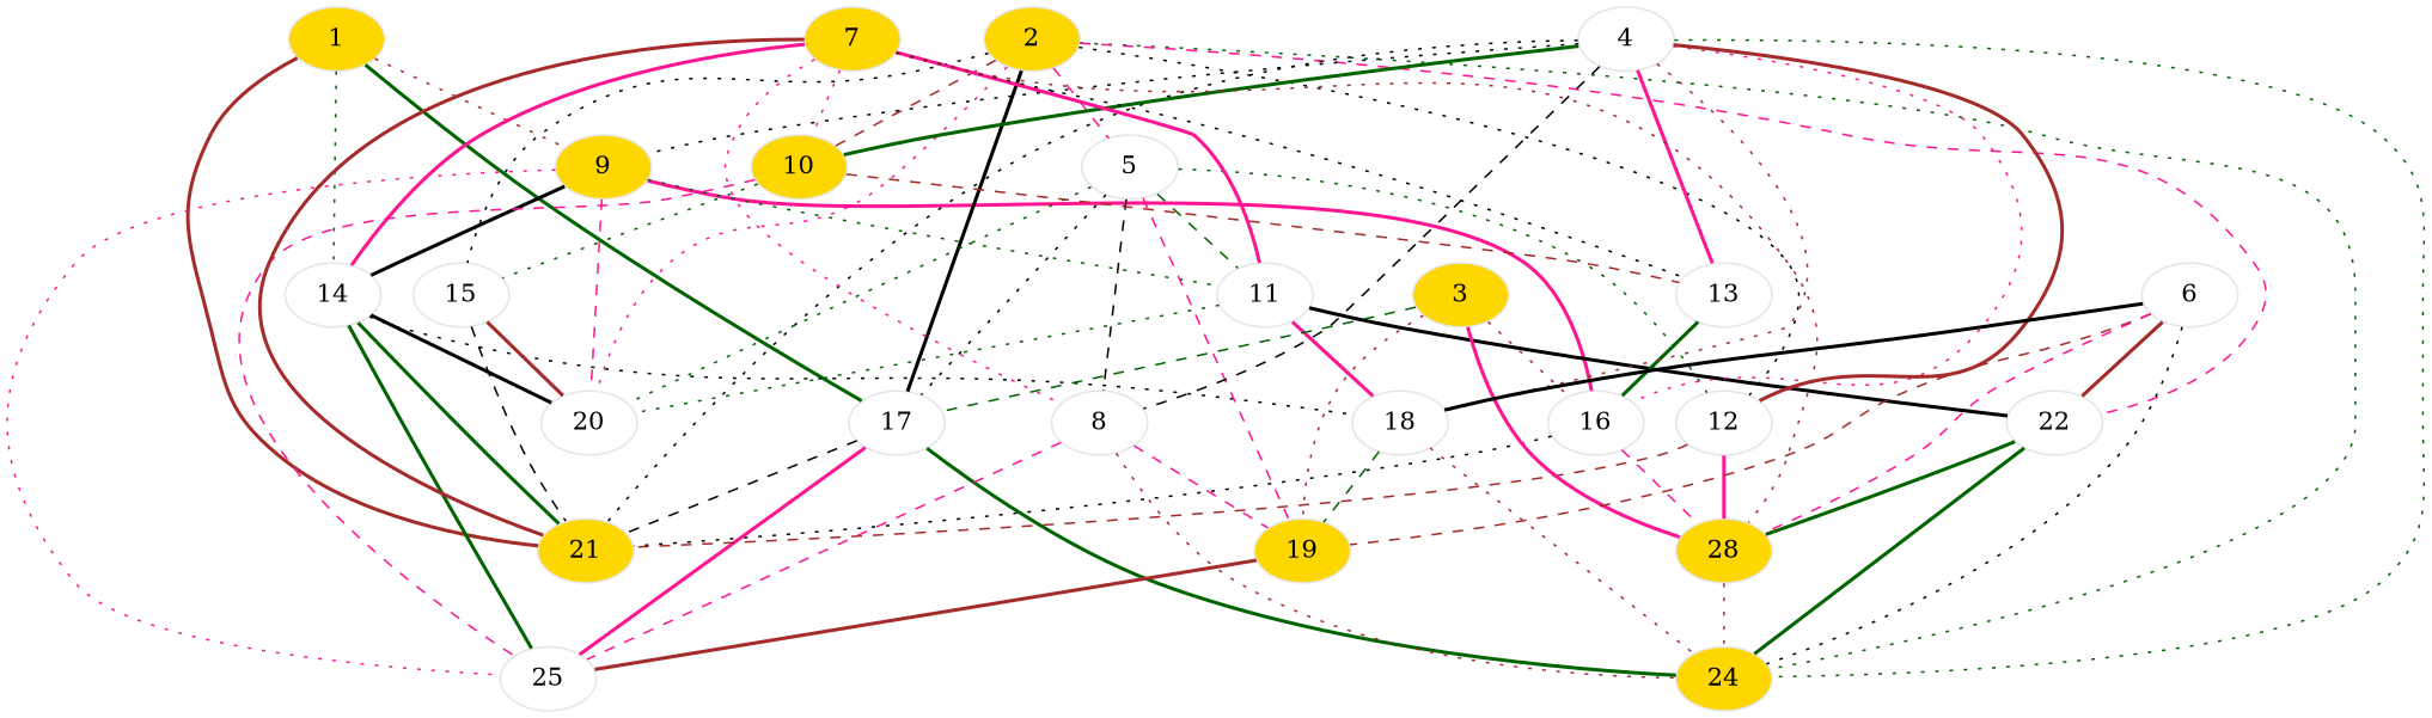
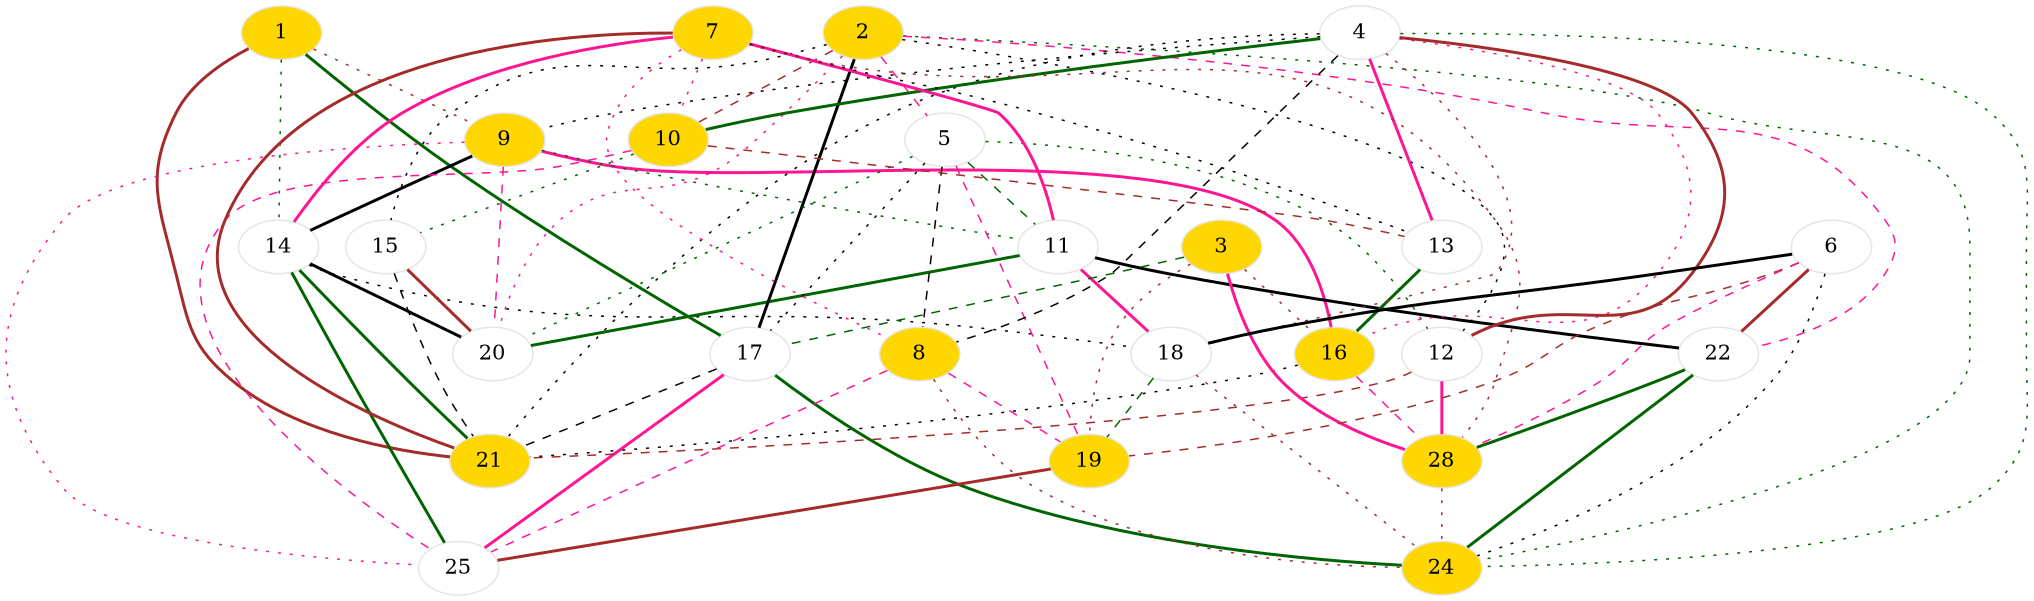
  graph {
    node [color=gray90 fillcolor=white style=filled]
    edge [color=deeppink style=dotted weight=1.0]
    1 [fillcolor=gold]
    9 [fillcolor=gold]
    14
    17
    21 [fillcolor=gold]
    20
-   16
+   16 [fillcolor=gold]
    11
    25
    18
    24 [fillcolor=gold]
    2 [fillcolor=gold]
    5
    10 [fillcolor=gold]
    12
    15
    22
    19 [fillcolor=gold]
-   8
+   8 [fillcolor=gold]
    13
    n21 [fillcolor=gold label=28]
    3 [fillcolor=gold]
    4
    6
    7 [fillcolor=gold]
    1 -- 9 [color=brown]
    1 -- 14 [color=darkgreen weight=2.0]
    1 -- 17 [color=darkgreen style=bold weight=2.0]
    1 -- 21 [color=brown style=bold]
    9 -- 14 [color=black style=bold weight=2.0]
    9 -- 20 [style=dashed]
    9 -- 16 [style=bold]
    9 -- 11 [color=darkgreen]
    9 -- 25
    14 -- 21 [color=darkgreen style=bold weight=2.0]
    14 -- 20 [color=black style=bold]
    14 -- 25 [color=darkgreen style=bold]
    14 -- 18 [color=black]
    17 -- 21 [color=black style=dashed]
    17 -- 25 [style=bold]
    17 -- 24 [color=darkgreen style=bold]
    16 -- 21 [color=black]
    16 -- n21 [style=dashed weight=2.0]
-   11 -- 20 [color=darkgreen]
+   11 -- 20 [color=darkgreen style=bold]
    11 -- 18 [style=bold]
    11 -- 22 [color=black style=bold weight=2.0]
    18 -- 24 [color=brown]
    18 -- 19 [color=darkgreen style=dashed]
    2 -- 17 [color=black style=bold weight=2.0]
    2 -- 20 [weight=2.0]
    2 -- 24 [color=darkgreen]
    2 -- 5 [style=dashed]
    2 -- 10 [color=brown style=dashed]
    2 -- 12 [color=black]
    2 -- 15 [color=black]
    2 -- 22 [style=dashed]
    5 -- 17 [color=black]
    5 -- 20 [color=darkgreen]
    5 -- 11 [color=darkgreen style=dashed]
    5 -- 12 [color=darkgreen]
    5 -- 19 [style=dashed]
    5 -- 8 [color=black style=dashed weight=2.0]
    10 -- 25 [style=dashed]
    10 -- 15 [color=darkgreen weight=2.0]
    10 -- 13 [color=brown style=dashed weight=2.0]
    12 -- 21 [color=brown style=dashed]
    12 -- n21 [style=bold weight=2.0]
    15 -- 21 [color=black style=dashed]
    15 -- 20 [color=brown style=bold weight=2.0]
    22 -- 24 [color=darkgreen style=bold]
    22 -- n21 [color=darkgreen style=bold]
    19 -- 25 [color=brown style=bold]
    8 -- 25 [style=dashed]
    8 -- 24 [color=brown weight=2.0]
    8 -- 19 [style=dashed]
    13 -- 16 [color=darkgreen style=bold weight=2.0]
    n21 -- 24 [color=brown weight=2.0]
    3 -- 17 [color=darkgreen style=dashed weight=2.0]
    3 -- 16 [color=brown]
    3 -- 19 [color=brown weight=2.0]
    3 -- n21 [style=bold]
    4 -- 9 [color=black]
    4 -- 21 [color=black weight=2.0]
    4 -- 16
    4 -- 18 [color=brown]
    4 -- 24 [color=darkgreen]
    4 -- 10 [color=darkgreen style=bold]
    4 -- 12 [color=brown style=bold]
    4 -- 8 [color=black style=dashed]
    4 -- 13 [style=bold]
    6 -- 18 [color=black style=bold]
    6 -- 24 [color=black]
    6 -- 22 [color=brown style=bold]
    6 -- 19 [color=brown style=dashed weight=2.0]
    6 -- n21 [style=dashed]
    7 -- 14 [style=bold]
    7 -- 21 [color=brown style=bold]
    7 -- 11 [style=bold weight=2.0]
    7 -- 10
    7 -- 8
    7 -- 13 [color=black]
    7 -- n21 [color=brown]
  }
